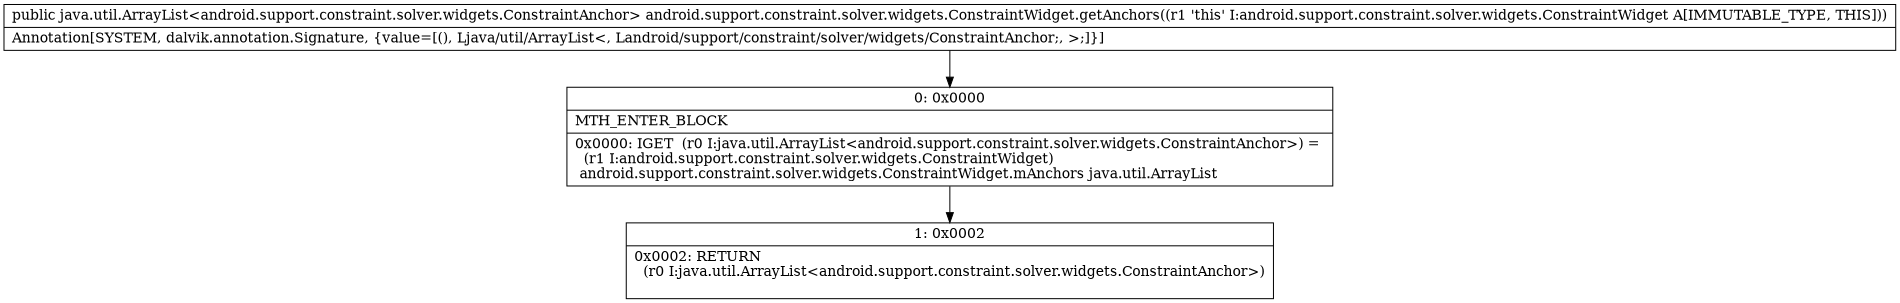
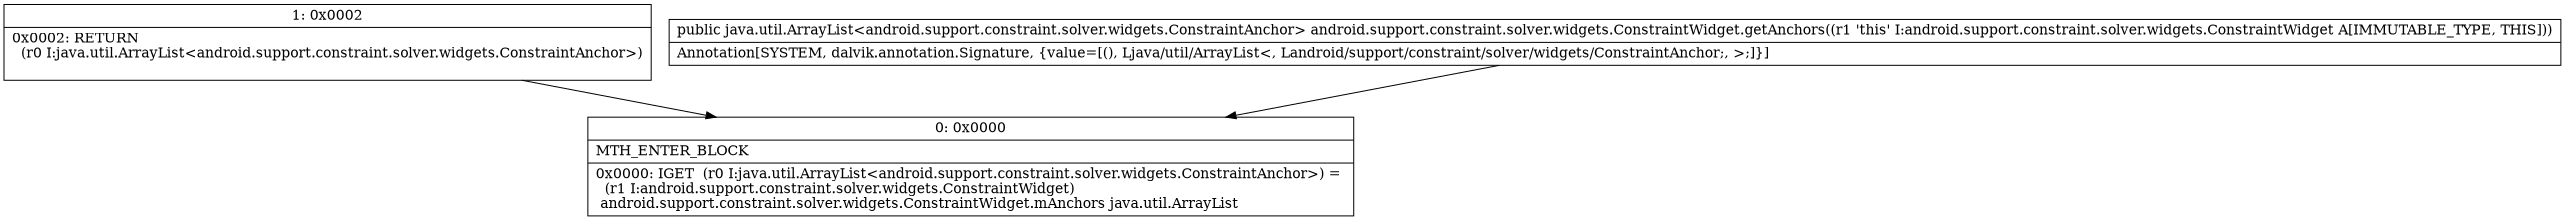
  digraph {
    node [shape=record]
    n1 [label="{0\:\ 0x0000|MTH_ENTER_BLOCK\l|0x0000: IGET  (r0 I:java.util.ArrayList\<android.support.constraint.solver.widgets.ConstraintAnchor\>) = \l  (r1 I:android.support.constraint.solver.widgets.ConstraintWidget)\l android.support.constraint.solver.widgets.ConstraintWidget.mAnchors java.util.ArrayList \l}"]
    n2 [label="{1\:\ 0x0002|0x0002: RETURN  \l  (r0 I:java.util.ArrayList\<android.support.constraint.solver.widgets.ConstraintAnchor\>)\l \l}"]
    n3 [label="{public java.util.ArrayList\<android.support.constraint.solver.widgets.ConstraintAnchor\> android.support.constraint.solver.widgets.ConstraintWidget.getAnchors((r1 'this' I:android.support.constraint.solver.widgets.ConstraintWidget A[IMMUTABLE_TYPE, THIS]))  | Annotation[SYSTEM, dalvik.annotation.Signature, \{value=[(), Ljava\/util\/ArrayList\<, Landroid\/support\/constraint\/solver\/widgets\/ConstraintAnchor;, \>;]\}]\l}"]
-   n1 -> n2
+   n2 -> n1
    n3 -> n1
  }
